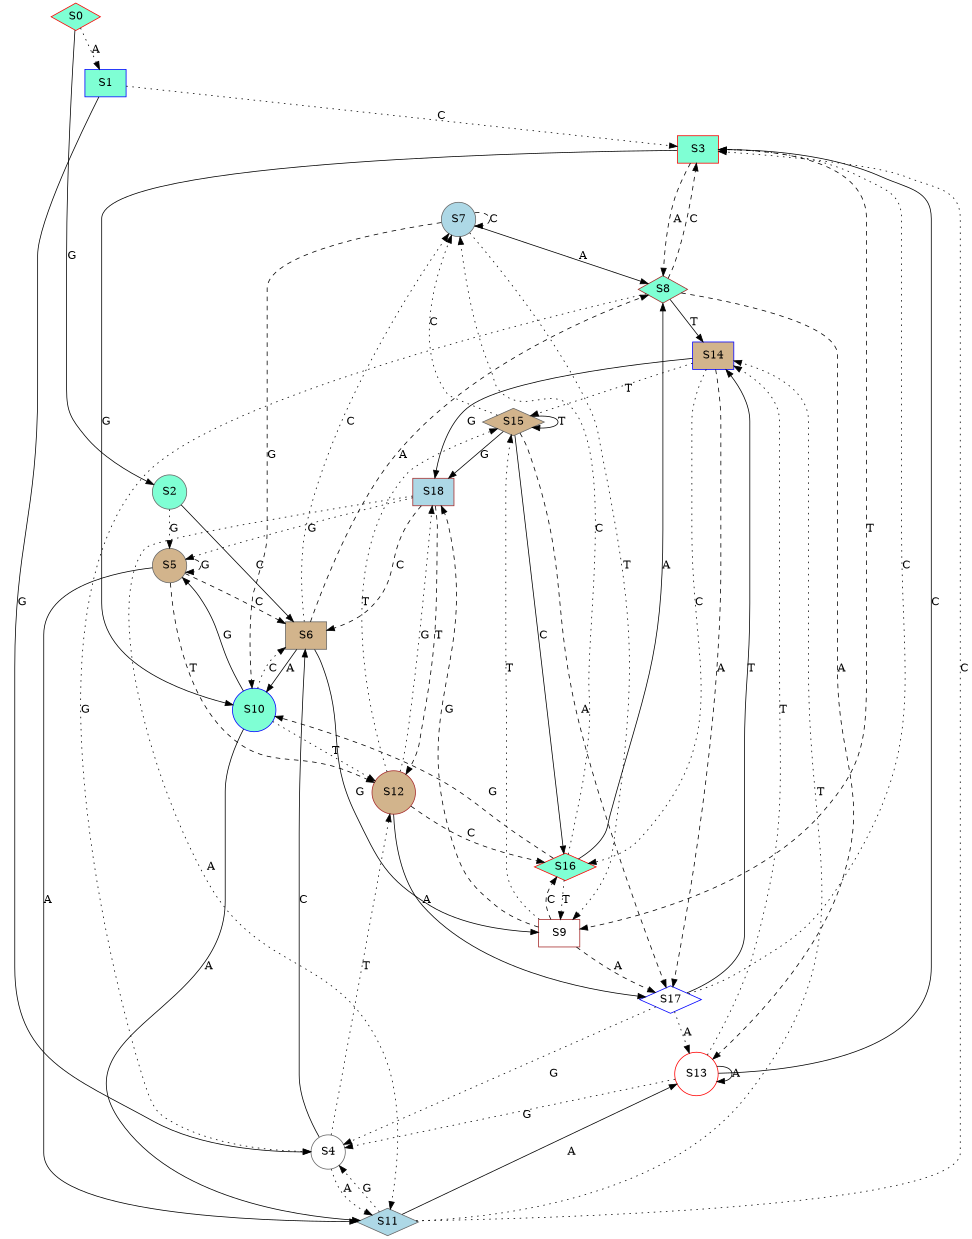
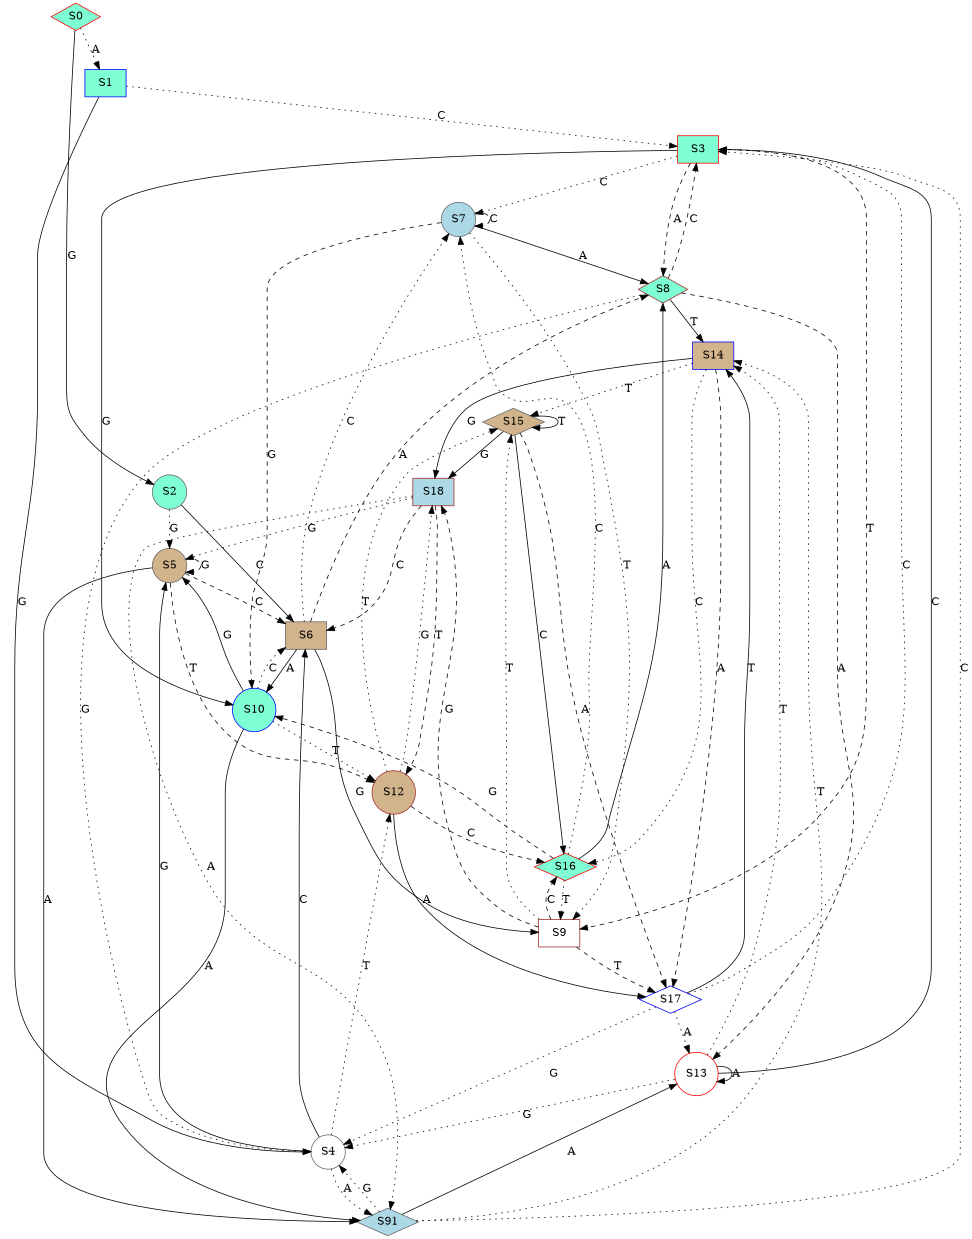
  strict digraph {
    node [color=gray40 fillcolor=aquamarine shape=circle style=filled]
    edge [style=dotted]
    S0 [color=red shape=diamond]
    S1 [color=blue shape=box]
    S2
    S3 [color=red shape=box]
    S4 [fillcolor=white]
    S5 [fillcolor=tan]
    S6 [fillcolor=tan shape=box]
    S7 [fillcolor=lightblue]
    S8 [color=brown shape=diamond]
    S9 [color=brown fillcolor=white shape=box]
    S10 [color=blue]
-   S11 [fillcolor=lightblue shape=diamond]
+   S11 [fillcolor=lightblue shape=diamond label=S91]
    S12 [color=brown fillcolor=tan]
    S13 [color=red fillcolor=white]
    S14 [color=blue fillcolor=tan shape=box]
    S15 [fillcolor=tan shape=diamond]
    S16 [color=red shape=diamond]
    S17 [color=blue fillcolor=white shape=diamond]
    S18 [color=brown fillcolor=lightblue shape=box]
    S0 -> S1 [label=A]
    S0 -> S2 [label=G style=solid]
    S1 -> S3 [label=C]
    S1 -> S4 [label=G style=solid]
    S2 -> S5 [label=G]
    S2 -> S6 [label=C style=solid]
-   S15 -> S7 [label=C]
+   S3 -> S7 [label=C]
    S3 -> S8 [label=A style=dashed]
    S3 -> S9 [label=T style=dashed]
    S3 -> S10 [label=G style=solid]
+   S4 -> S5 [label=G style=solid]
    S4 -> S6 [label=C style=solid]
    S4 -> S11 [label=A]
    S4 -> S12 [label=T]
    S5 -> S5 [label=G style=dashed]
    S5 -> S6 [label=C style=dashed]
    S5 -> S11 [label=A style=solid]
    S5 -> S12 [label=T style=dashed]
    S6 -> S7 [label=C]
    S6 -> S8 [label=A style=dashed]
    S6 -> S9 [label=G style=solid]
    S6 -> S10 [label=A style=solid]
    S7 -> S7 [label=C style=dashed]
    S7 -> S8 [label=A style=solid]
    S7 -> S9 [label=T]
    S7 -> S10 [label=G style=dashed]
    S8 -> S3 [label=C style=dashed]
    S8 -> S4 [label=G]
    S8 -> S13 [label=A style=dashed]
    S8 -> S14 [label=T style=solid]
    S9 -> S15 [label=T]
    S9 -> S16 [label=C style=dashed]
-   S9 -> S17 [label=A style=dashed]
+   S9 -> S17 [label=T style=dashed]
    S9 -> S18 [label=G style=dashed]
    S10 -> S5 [label=G style=solid]
    S10 -> S6 [label=C]
    S10 -> S11 [label=A style=solid]
    S10 -> S12 [label=T]
    S11 -> S3 [label=C]
    S11 -> S4 [label=G]
    S11 -> S13 [label=A style=solid]
    S11 -> S14 [label=T]
    S12 -> S15 [label=T]
    S12 -> S16 [label=C style=dashed]
    S12 -> S17 [label=A style=solid]
    S12 -> S18 [label=G]
    S13 -> S3 [label=C style=solid]
    S13 -> S4 [label=G]
    S13 -> S13 [label=A style=solid]
    S13 -> S14 [label=T]
    S14 -> S15 [label=T]
    S14 -> S16 [label=C]
    S14 -> S17 [label=A style=dashed]
    S14 -> S18 [label=G style=solid]
    S15 -> S15 [label=T style=solid]
    S15 -> S16 [label=C style=solid]
    S15 -> S17 [label=A style=dashed]
    S15 -> S18 [label=G style=solid]
    S16 -> S7 [label=C]
    S16 -> S8 [label=A style=solid]
    S16 -> S9 [label=T]
    S16 -> S10 [label=G style=dashed]
    S17 -> S3 [label=C]
    S17 -> S4 [label=G]
    S17 -> S13 [label=A]
    S17 -> S14 [label=T style=solid]
    S18 -> S5 [label=G]
    S18 -> S6 [label=C style=dashed]
    S18 -> S11 [label=A]
    S18 -> S12 [label=T style=dashed]
  }
